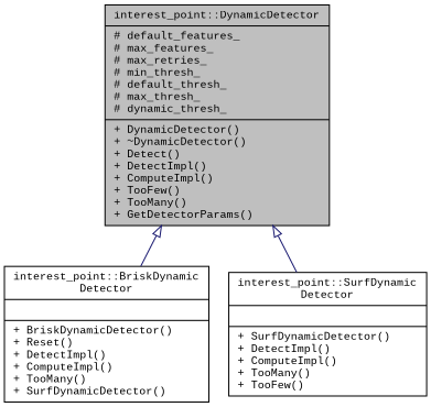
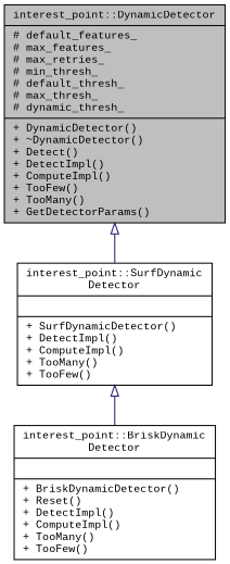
  digraph {
    fontname="Liberation Mono"
    node [color=black fillcolor=white fontname="Liberation Mono" fontsize=10 shape=record style=filled]
    edge [arrowtail=onormal color=midnightblue dir=back fontname="Liberation Mono" fontsize=10 labelfontname=Helvetica labelfontsize=10 style=solid]
    n1 [fillcolor=grey75 fontcolor=black height=0.2 label="{interest_point::DynamicDetector\n|# default_features_\l# max_features_\l# max_retries_\l# min_thresh_\l# default_thresh_\l# max_thresh_\l# dynamic_thresh_\l|+ DynamicDetector()\l+ ~DynamicDetector()\l+ Detect()\l+ DetectImpl()\l+ ComputeImpl()\l+ TooFew()\l+ TooMany()\l+ GetDetectorParams()\l}" width=0.4]
-   n2 [height=0.2 label="{interest_point::BriskDynamic\lDetector\n||+ BriskDynamicDetector()\l+ Reset()\l+ DetectImpl()\l+ ComputeImpl()\l+ TooMany()\l+ SurfDynamicDetector()\l}" width=0.4]
+   n2 [height=0.2 label="{interest_point::BriskDynamic\lDetector\n||+ BriskDynamicDetector()\l+ Reset()\l+ DetectImpl()\l+ ComputeImpl()\l+ TooMany()\l+ TooFew()\l}" width=0.4]
    n3 [height=0.2 label="{interest_point::SurfDynamic\lDetector\n||+ SurfDynamicDetector()\l+ DetectImpl()\l+ ComputeImpl()\l+ TooMany()\l+ TooFew()\l}" width=0.4]
-   n1 -> n2
+   n3 -> n2
    n1 -> n3
  }
